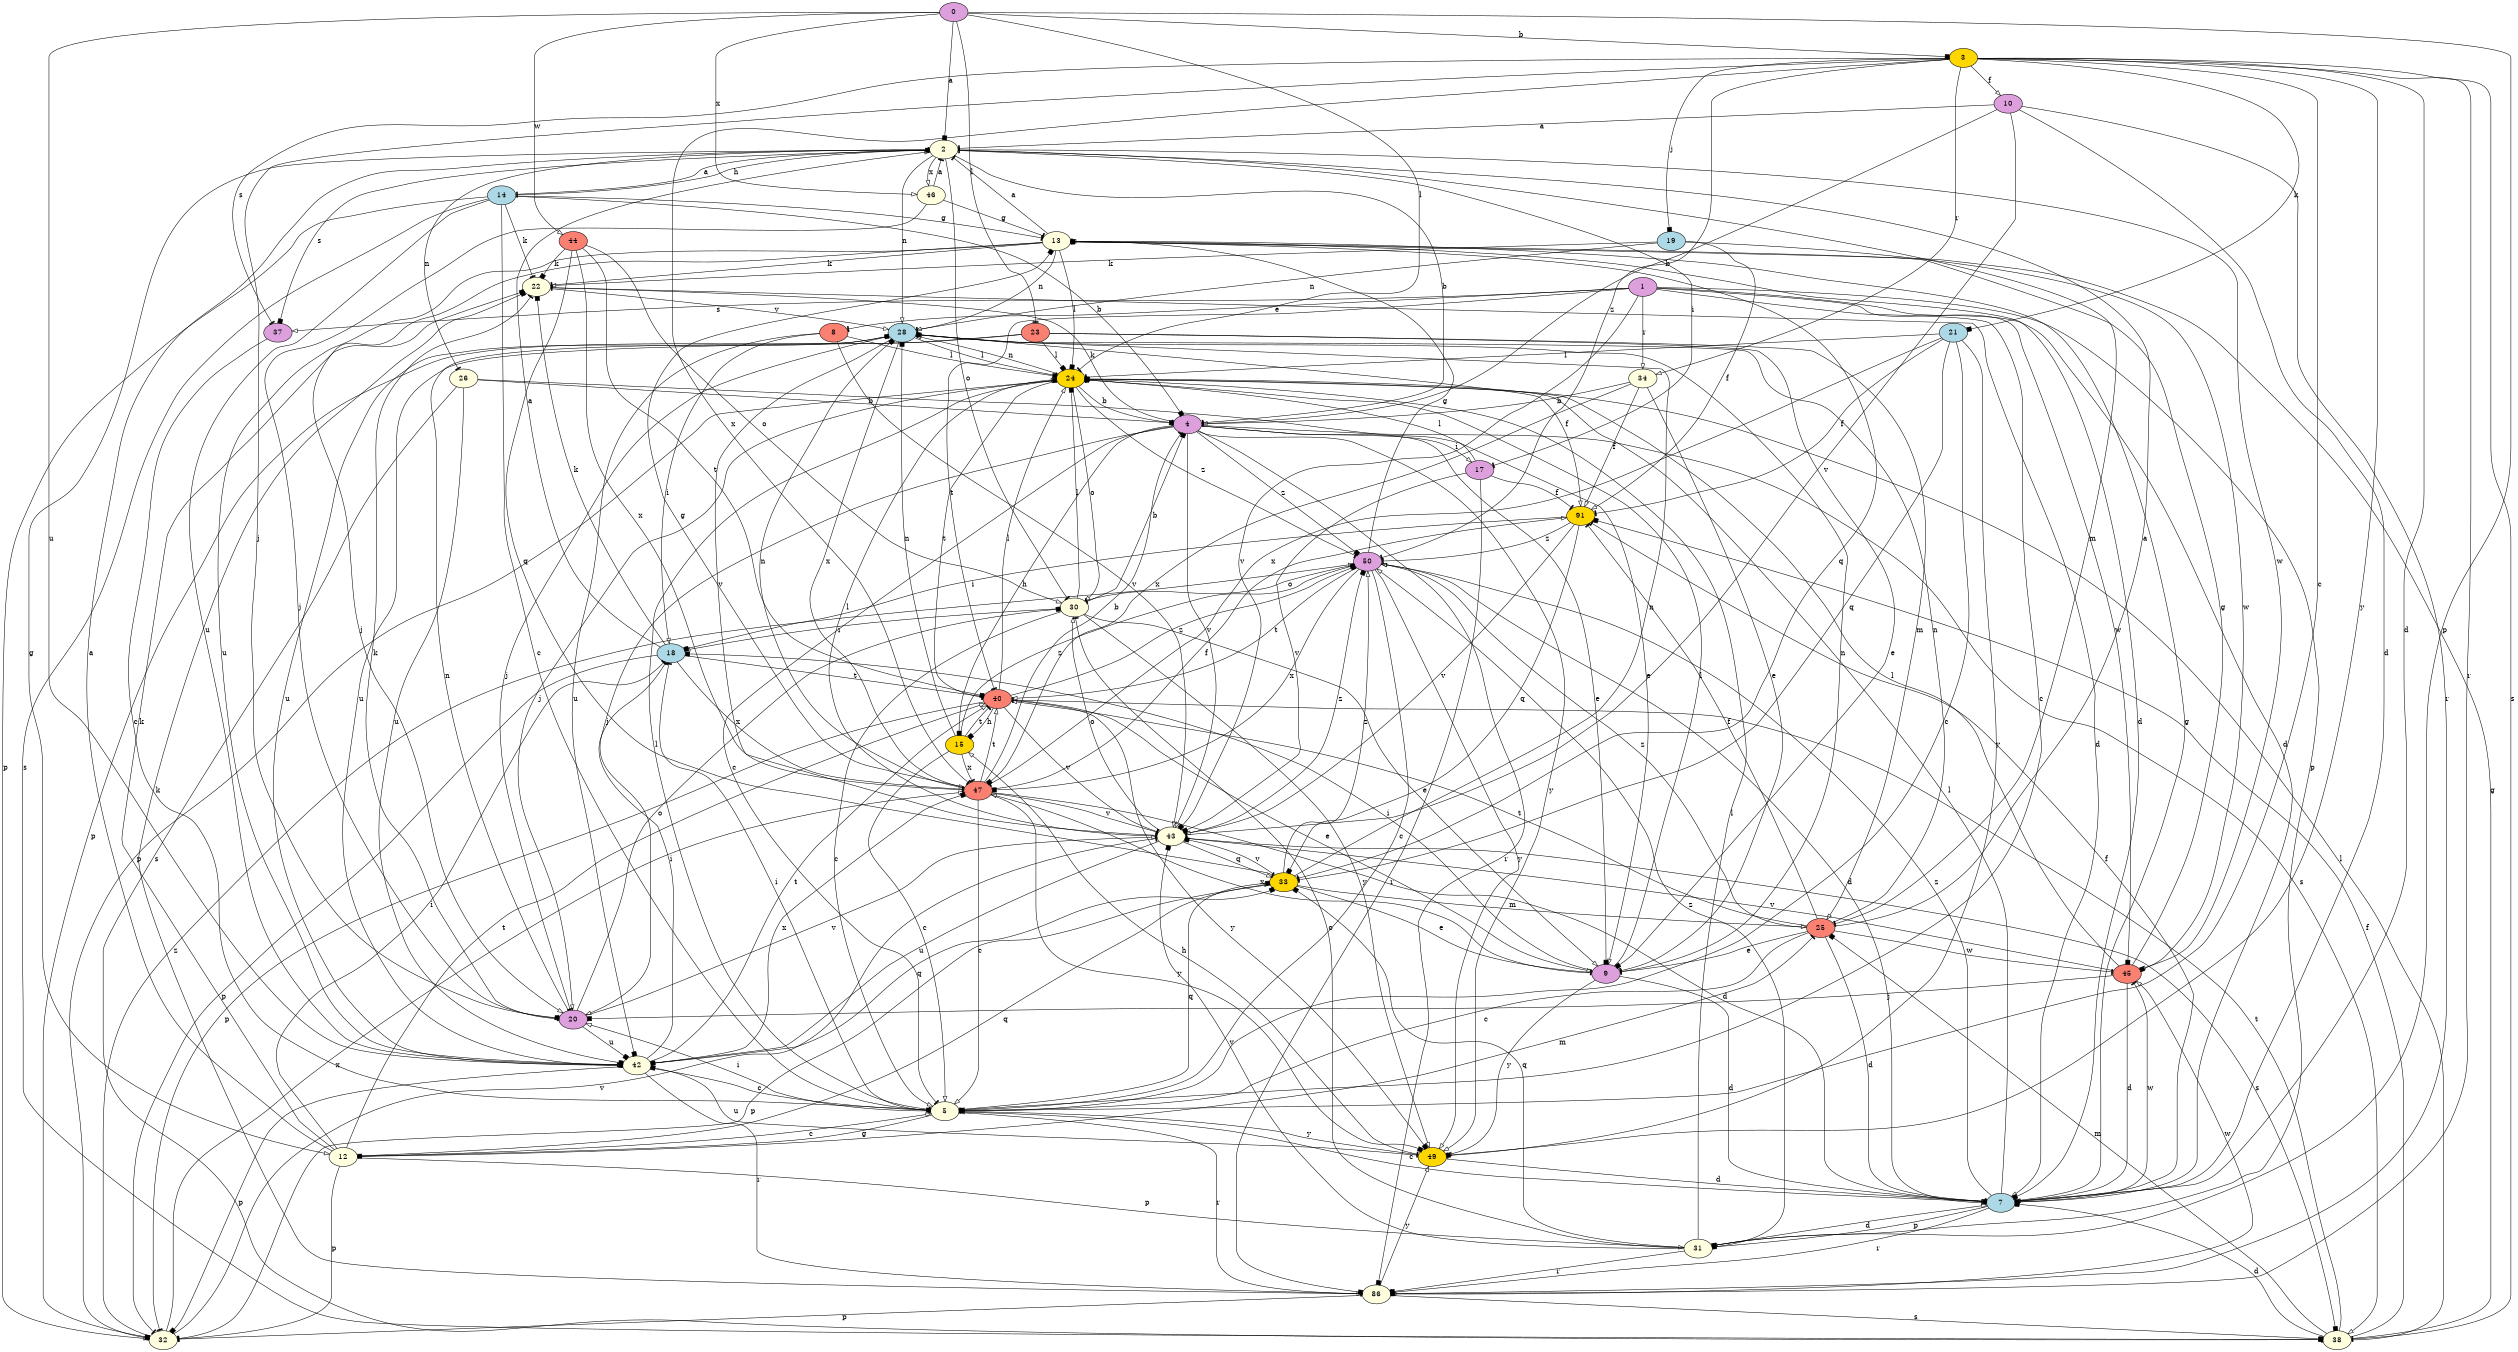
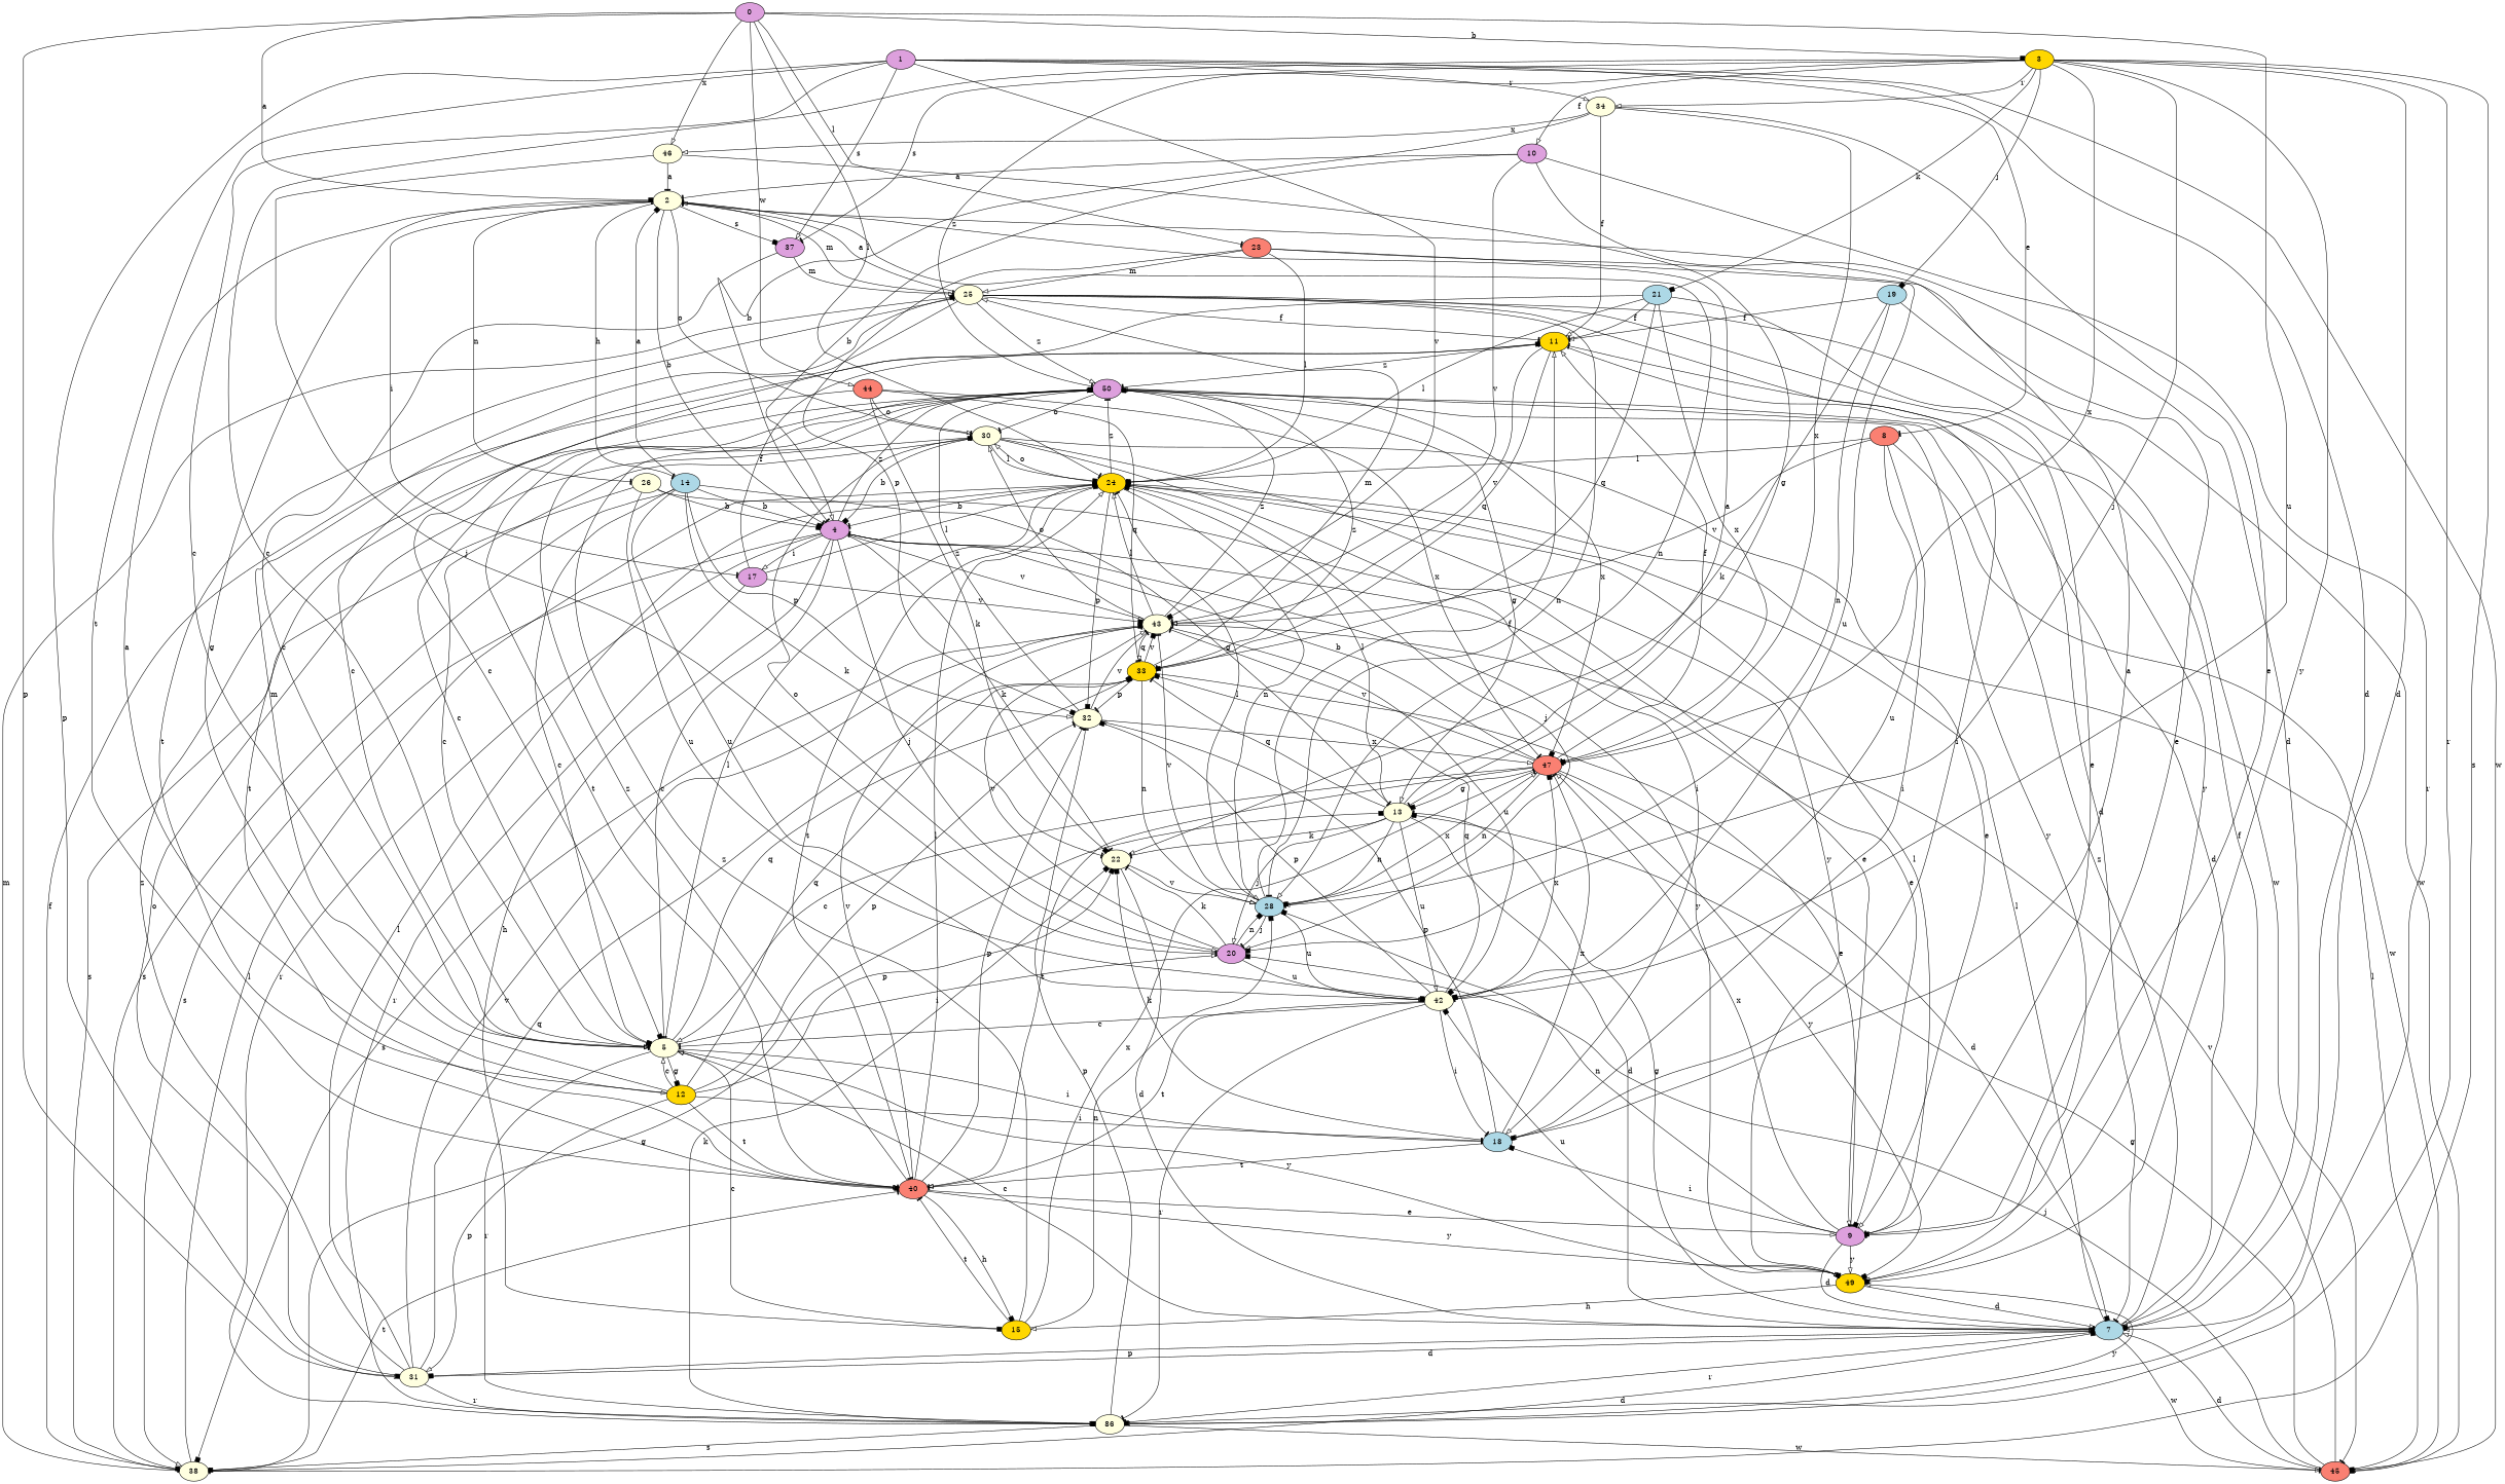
  strict digraph {
    node [fillcolor=lightyellow style=filled]
    edge [arrowhead=tee]
    0 [fillcolor=plum]
    2
    3 [fillcolor=gold]
    23 [fillcolor=salmon]
    24 [fillcolor=gold]
    31
    42
    44 [fillcolor=salmon]
    46
    37 [fillcolor=plum]
    4 [fillcolor=plum]
-   12
+   12 [fillcolor=gold]
    14 [fillcolor=lightblue]
    17 [fillcolor=plum]
-   25 [fillcolor=salmon]
+   25
    26
    28 [fillcolor=lightblue]
    30
    5
    7 [fillcolor=lightblue]
    34
    10 [fillcolor=plum]
    19 [fillcolor=lightblue]
    20 [fillcolor=plum]
    21 [fillcolor=lightblue]
    n26 [label=86]
    38
    47 [fillcolor=salmon]
    49 [fillcolor=gold]
    50 [fillcolor=plum]
    9 [fillcolor=plum]
    32
    40 [fillcolor=salmon]
    43
    33 [fillcolor=gold]
    18 [fillcolor=lightblue]
    22
    13
    1 [fillcolor=plum]
    8 [fillcolor=salmon]
    45 [fillcolor=salmon]
-   11 [fillcolor=gold label=91]
+   11 [fillcolor=gold]
    15 [fillcolor=gold]
    0 -> 2 [arrowhead=box label=a]
    0 -> 3 [arrowhead=box label=b]
    0 -> 23 [label=l]
    0 -> 24 [label=l]
    0 -> 31 [arrowhead=box label=p]
    0 -> 42 [label=u]
    0 -> 44 [arrowhead=onormal label=w]
    0 -> 46 [arrowhead=onormal label=x]
-   2 -> 46 [arrowhead=onormal label=x]
+   34 -> 46 [arrowhead=onormal label=x]
    2 -> 37 [arrowhead=box label=s]
    2 -> 4 [label=b]
    2 -> 12 [arrowhead=onormal label=g]
    2 -> 14 [label=h]
    2 -> 17 [label=i]
    2 -> 25 [label=m]
    2 -> 26 [label=n]
    2 -> 28 [arrowhead=onormal label=n]
    2 -> 30 [label=o]
    3 -> 37 [label=s]
    3 -> 5 [label=c]
    3 -> 7 [arrowhead=onormal label=d]
    3 -> 34 [arrowhead=onormal label=r]
    3 -> 10 [arrowhead=onormal label=f]
    3 -> 19 [arrowhead=box label=j]
    3 -> 20 [arrowhead=box label=j]
    3 -> 21 [arrowhead=box label=k]
    3 -> n26 [arrowhead=box label=r]
    3 -> 38 [label=s]
    3 -> 47 [label=x]
    3 -> 49 [arrowhead=box label=y]
    3 -> 50 [label=z]
    23 -> 24 [arrowhead=box label=l]
    23 -> 42 [arrowhead=box label=u]
    23 -> 25 [arrowhead=onormal label=m]
    23 -> 9 [arrowhead=box label=e]
    23 -> 32 [arrowhead=box label=p]
    24 -> 4 [label=b]
    24 -> 28 [arrowhead=onormal label=n]
    24 -> 30 [arrowhead=onormal label=o]
    24 -> 20 [arrowhead=onormal label=j]
    24 -> 50 [label=z]
    24 -> 32 [arrowhead=box label=p]
    24 -> 40 [label=t]
    31 -> 24 [label=l]
    31 -> 30 [label=o]
    31 -> 7 [arrowhead=onormal label=d]
    31 -> n26 [arrowhead=box label=r]
    31 -> 50 [arrowhead=onormal label=z]
    31 -> 43 [arrowhead=box label=v]
    31 -> 33 [arrowhead=box label=q]
    42 -> 5 [label=c]
    42 -> n26 [label=r]
    42 -> 47 [arrowhead=box label=x]
    42 -> 32 [arrowhead=box label=p]
    42 -> 40 [arrowhead=onormal label=t]
    42 -> 33 [arrowhead=box label=q]
    42 -> 18 [label=i]
    44 -> 30 [arrowhead=onormal label=o]
    44 -> 47 [label=x]
    44 -> 40 [arrowhead=box label=t]
    44 -> 33 [label=q]
    44 -> 22 [arrowhead=box label=k]
    46 -> 2 [label=a]
    46 -> 20 [label=j]
    46 -> 13 [label=g]
+   37 -> 25 [arrowhead=onormal label=m]
    37 -> 5 [label=c]
    4 -> 17 [arrowhead=onormal label=i]
    4 -> 5 [label=c]
    4 -> 20 [arrowhead=onormal label=j]
    4 -> n26 [arrowhead=box label=r]
    4 -> 38 [arrowhead=onormal label=s]
    4 -> 49 [arrowhead=onormal label=y]
    4 -> 50 [arrowhead=box label=z]
    4 -> 9 [arrowhead=box label=e]
    4 -> 43 [arrowhead=onormal label=v]
    4 -> 22 [label=k]
    4 -> 15 [arrowhead=box label=h]
    12 -> 2 [label=a]
    12 -> 31 [arrowhead=onormal label=p]
    12 -> 25 [label=m]
    12 -> 5 [arrowhead=onormal label=c]
    12 -> 32 [label=p]
    12 -> 40 [arrowhead=onormal label=t]
    12 -> 33 [arrowhead=onormal label=q]
    12 -> 18 [label=i]
-   12 -> 22 [arrowhead=box label=k]
+   12 -> 22 [arrowhead=box label=p]
    14 -> 2 [arrowhead=box label=a]
    14 -> 42 [arrowhead=onormal label=u]
    14 -> 4 [arrowhead=box label=b]
    14 -> 5 [arrowhead=box label=c]
    14 -> 38 [arrowhead=box label=s]
    14 -> 32 [arrowhead=onormal label=p]
    14 -> 22 [label=k]
    14 -> 13 [label=g]
    17 -> 24 [arrowhead=box label=l]
    17 -> n26 [arrowhead=box label=r]
    17 -> 43 [arrowhead=box label=v]
    17 -> 11 [label=f]
    25 -> 2 [label=a]
    25 -> 28 [label=n]
    25 -> 5 [arrowhead=onormal label=c]
    25 -> 7 [label=d]
    25 -> 50 [arrowhead=onormal label=z]
    25 -> 9 [label=e]
    25 -> 40 [arrowhead=onormal label=t]
    25 -> 45 [label=w]
    25 -> 11 [label=f]
    26 -> 42 [arrowhead=box label=u]
    26 -> 4 [arrowhead=box label=b]
    26 -> 38 [label=s]
    26 -> 9 [arrowhead=onormal label=e]
    28 -> 24 [label=l]
    28 -> 42 [arrowhead=onormal label=u]
    28 -> 20 [label=j]
    28 -> 47 [arrowhead=onormal label=x]
    28 -> 43 [label=v]
    28 -> 11 [arrowhead=onormal label=f]
    30 -> 24 [arrowhead=box label=l]
    30 -> 4 [arrowhead=box label=b]
    30 -> 5 [arrowhead=onormal label=c]
    30 -> 49 [arrowhead=onormal label=y]
    30 -> 9 [arrowhead=onormal label=e]
    30 -> 18 [arrowhead=onormal label=i]
    5 -> 24 [arrowhead=box label=l]
    5 -> 12 [arrowhead=box label=g]
    5 -> 20 [arrowhead=onormal label=i]
    5 -> n26 [arrowhead=onormal label=r]
    5 -> 49 [label=y]
    5 -> 33 [arrowhead=box label=q]
    5 -> 18 [label=i]
    7 -> 24 [label=l]
    7 -> 31 [arrowhead=box label=p]
    7 -> 5 [arrowhead=onormal label=c]
    7 -> n26 [label=r]
    7 -> 50 [arrowhead=onormal label=z]
    7 -> 13 [label=g]
    7 -> 45 [label=w]
    7 -> 11 [label=f]
    34 -> 4 [label=b]
    34 -> 47 [arrowhead=box label=x]
    34 -> 9 [label=e]
    34 -> 11 [arrowhead=onormal label=f]
    10 -> 2 [label=a]
    10 -> 4 [arrowhead=onormal label=b]
    10 -> 7 [label=d]
    10 -> n26 [arrowhead=onormal label=r]
    10 -> 43 [label=v]
    19 -> 28 [arrowhead=onormal label=n]
    19 -> 22 [arrowhead=onormal label=k]
    19 -> 45 [arrowhead=box label=w]
    19 -> 11 [arrowhead=onormal label=f]
    20 -> 42 [arrowhead=box label=u]
    20 -> 28 [arrowhead=box label=n]
    20 -> 30 [arrowhead=box label=o]
    20 -> 43 [arrowhead=onormal label=v]
    20 -> 22 [label=k]
    21 -> 24 [label=l]
    21 -> 5 [arrowhead=box label=c]
    21 -> 47 [label=x]
    21 -> 49 [label=y]
    21 -> 33 [label=q]
    21 -> 11 [label=f]
    n26 -> 38 [arrowhead=box label=s]
    n26 -> 49 [arrowhead=onormal label=y]
    n26 -> 32 [label=p]
    n26 -> 22 [arrowhead=box label=k]
    n26 -> 45 [arrowhead=onormal label=w]
    38 -> 24 [arrowhead=box label=l]
    38 -> 25 [arrowhead=box label=m]
    38 -> 7 [arrowhead=box label=d]
    38 -> 40 [label=t]
    38 -> 13 [arrowhead=box label=g]
    38 -> 11 [arrowhead=box label=f]
    47 -> 4 [label=b]
    47 -> 28 [arrowhead=box label=n]
    47 -> 5 [arrowhead=onormal label=c]
    47 -> 7 [arrowhead=box label=d]
    47 -> 49 [arrowhead=box label=y]
    47 -> 40 [arrowhead=onormal label=t]
    47 -> 43 [label=v]
    47 -> 13 [arrowhead=box label=g]
    47 -> 11 [arrowhead=onormal label=f]
    49 -> 42 [arrowhead=box label=u]
    49 -> 7 [arrowhead=onormal label=d]
    49 -> 15 [arrowhead=onormal label=h]
    50 -> 30 [label=o]
    50 -> 5 [arrowhead=box label=c]
    50 -> 7 [arrowhead=onormal label=d]
    50 -> 47 [arrowhead=box label=x]
    50 -> 49 [arrowhead=onormal label=y]
    50 -> 40 [arrowhead=onormal label=t]
    50 -> 13 [arrowhead=onormal label=g]
    9 -> 24 [label=l]
    9 -> 28 [arrowhead=box label=n]
    9 -> 7 [label=d]
    9 -> 47 [arrowhead=onormal label=x]
    9 -> 49 [arrowhead=onormal label=y]
    9 -> 18 [arrowhead=box label=i]
    32 -> 47 [arrowhead=onormal label=x]
    32 -> 50 [arrowhead=onormal label=z]
    32 -> 43 [label=v]
    40 -> 24 [arrowhead=onormal label=l]
    40 -> 49 [arrowhead=box label=y]
    40 -> 50 [arrowhead=box label=z]
    40 -> 9 [arrowhead=onormal label=e]
    40 -> 32 [label=p]
    40 -> 43 [label=v]
    40 -> 15 [arrowhead=box label=h]
    43 -> 24 [arrowhead=onormal label=l]
    43 -> 42 [arrowhead=box label=u]
    43 -> 30 [arrowhead=onormal label=o]
    43 -> 38 [arrowhead=box label=s]
    43 -> 50 [arrowhead=box label=z]
    43 -> 33 [arrowhead=onormal label=q]
    33 -> 25 [arrowhead=onormal label=m]
    33 -> 28 [arrowhead=onormal label=n]
    33 -> 50 [arrowhead=onormal label=z]
    33 -> 9 [label=e]
    33 -> 32 [label=p]
    33 -> 43 [arrowhead=box label=v]
    18 -> 2 [arrowhead=onormal label=a]
    18 -> 47 [label=x]
-   18 -> 32 [label=p]
+   18 -> 32 [arrowhead=onormal label=p]
    18 -> 40 [label=t]
    18 -> 22 [arrowhead=box label=k]
    22 -> 28 [arrowhead=onormal label=v]
    22 -> 7 [arrowhead=onormal label=d]
    13 -> 2 [label=a]
    13 -> 24 [arrowhead=box label=l]
    13 -> 42 [arrowhead=onormal label=u]
    13 -> 28 [label=n]
    13 -> 7 [arrowhead=box label=d]
    13 -> 20 [arrowhead=onormal label=j]
    13 -> 33 [label=q]
    13 -> 22 [label=k]
    1 -> 31 [arrowhead=onormal label=p]
    1 -> 37 [arrowhead=onormal label=s]
    1 -> 5 [arrowhead=onormal label=c]
    1 -> 7 [arrowhead=box label=d]
    1 -> 34 [arrowhead=onormal label=r]
    1 -> 40 [label=t]
    1 -> 43 [arrowhead=box label=v]
    1 -> 8 [label=e]
    1 -> 45 [arrowhead=box label=w]
    8 -> 24 [arrowhead=box label=l]
    8 -> 42 [arrowhead=box label=u]
    8 -> 43 [arrowhead=onormal label=v]
    8 -> 18 [arrowhead=onormal label=i]
-   2 -> 45 [arrowhead=onormal label=w]
+   8 -> 45 [arrowhead=onormal label=w]
    45 -> 24 [arrowhead=box label=l]
    45 -> 7 [arrowhead=onormal label=d]
    45 -> 20 [arrowhead=box label=j]
    45 -> 43 [label=v]
    45 -> 13 [arrowhead=box label=g]
    11 -> 50 [label=z]
    11 -> 43 [arrowhead=onormal label=v]
    11 -> 33 [arrowhead=box label=q]
    11 -> 18 [arrowhead=box label=i]
    15 -> 28 [arrowhead=box label=n]
    15 -> 5 [arrowhead=onormal label=c]
    15 -> 47 [label=x]
    15 -> 50 [arrowhead=box label=z]
    15 -> 40 [label=t]
  }
